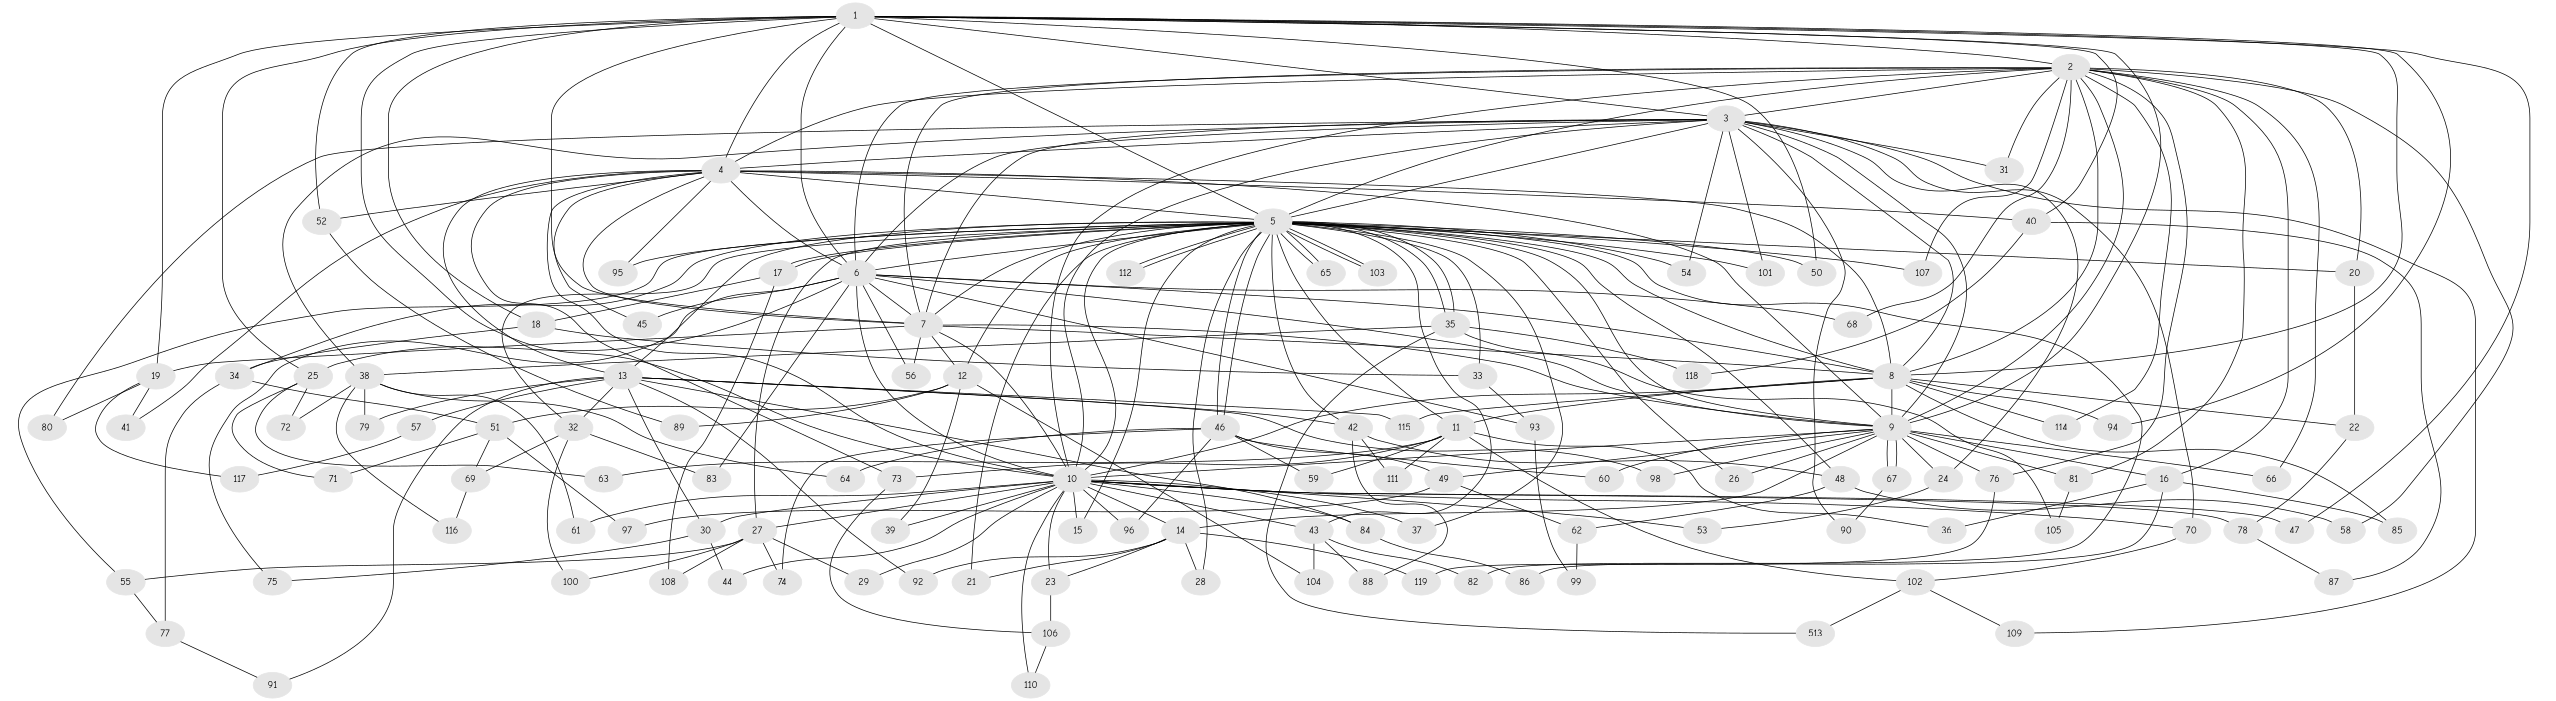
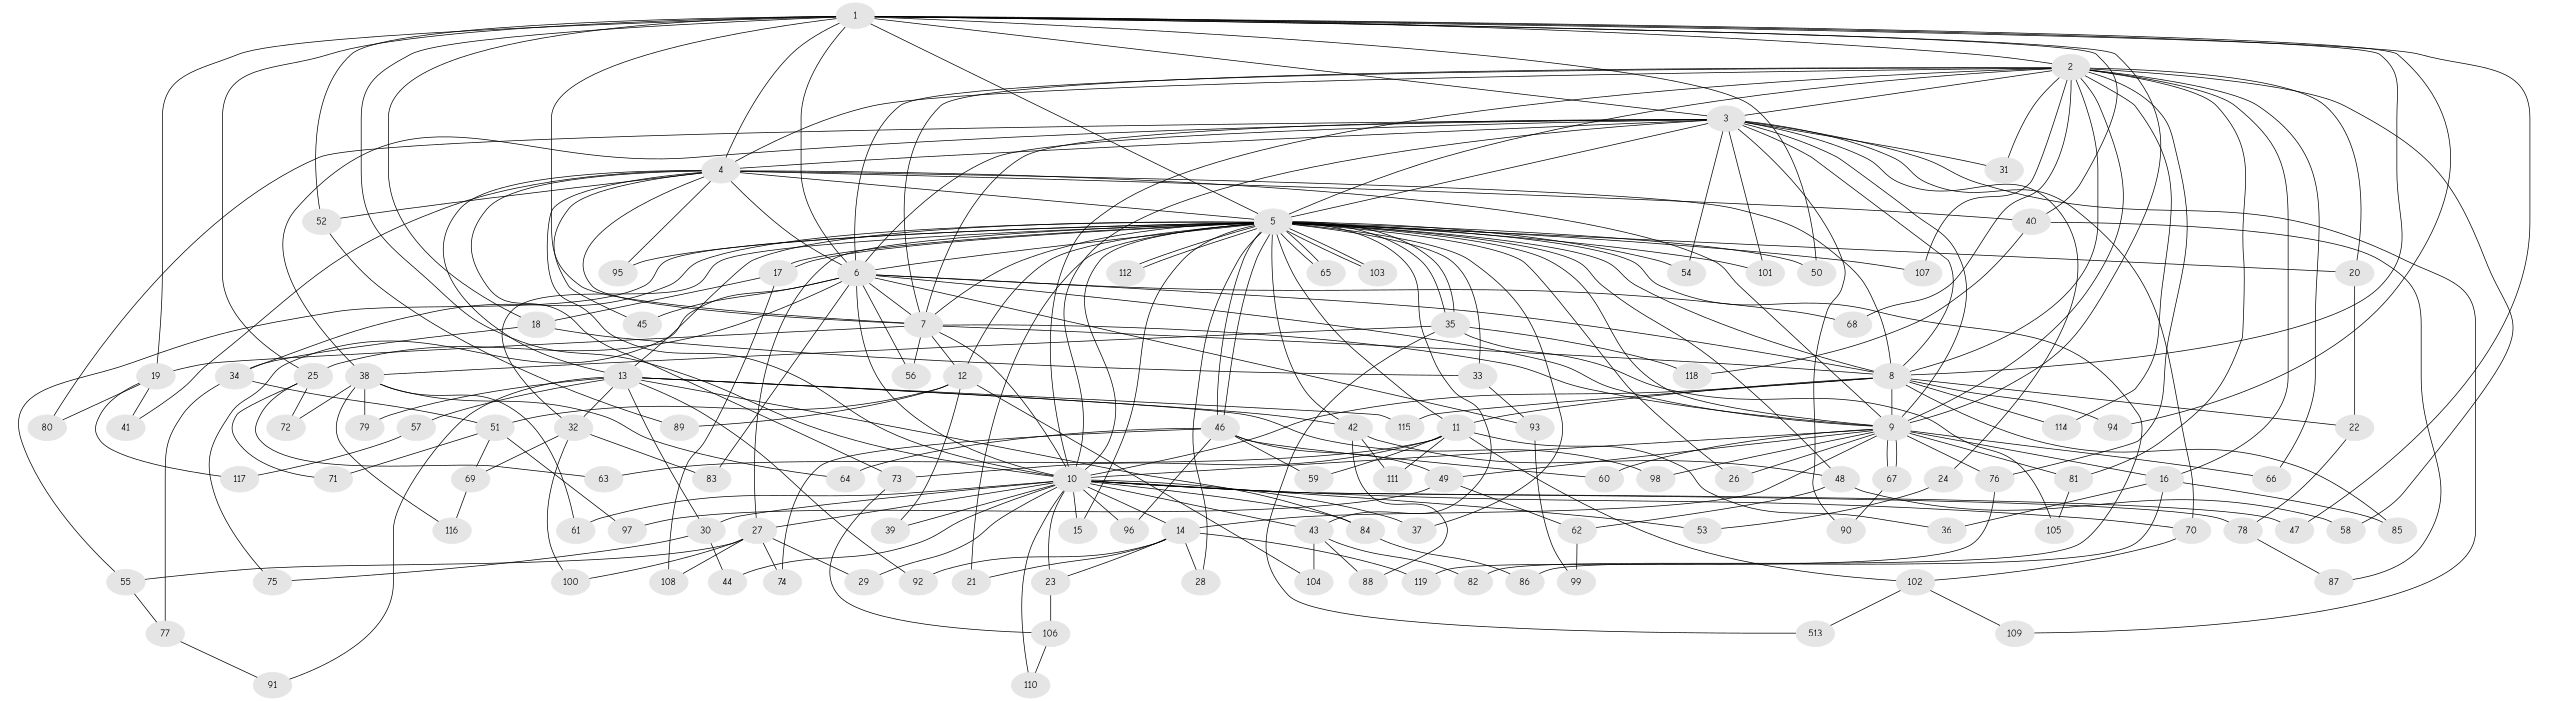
  graph {
    fontname="Comic Neue"
    node [color=gray90 fontname="Comic Neue" style=filled]
    edge [fontname="Comic Neue"]
    1
    2
    3
    4
    5
    6
    7
    8
    9
    10
    18
    19
    25
    40
    47
    50
    52
    94
    16
    20
    31
    58
    66
    68
    76
    81
    107
    114
    24
    38
    54
    70
    80
    90
    101
    109
    13
    41
    45
    73
    95
    11
    12
    15
    17
    21
    26
    27
    28
    32
    33
    34
    35
    37
    42
    43
    46
    48
    55
    65
    82
    103
    112
    56
    75
    83
    93
    22
    85
    115
    14
    49
    60
    67
    98
    23
    29
    30
    39
    44
    53
    61
    78
    84
    96
    110
    117
    63
    71
    72
    118
    87
    89
    36
    86
    119
    105
    79
    64
    116
    102
    57
    91
    92
    106
    59
    111
    51
    104
    108
    74
    100
    69
    77
    n115 [label=513]
    88
    62
    99
    97
    1 -- 2
    1 -- 3
    1 -- 4
    1 -- 5
    1 -- 6
    1 -- 7
    1 -- 8
    1 -- 9
    1 -- 10
    1 -- 18
    1 -- 19
    1 -- 25
    1 -- 40
    1 -- 47
    1 -- 50
    1 -- 52
    1 -- 94
    2 -- 3
    2 -- 4
    2 -- 5
    2 -- 6
    2 -- 7
    2 -- 8
    2 -- 9
    2 -- 10
    2 -- 16
    2 -- 20
    2 -- 31
    2 -- 58
    2 -- 66
    2 -- 68
    2 -- 76
    2 -- 81
    2 -- 107
    2 -- 114
    3 -- 4
    3 -- 5
    3 -- 6
    3 -- 7
    3 -- 8
    3 -- 9
    3 -- 10
    3 -- 31
    3 -- 24
    3 -- 38
    3 -- 54
    3 -- 70
    3 -- 80
    3 -- 90
    3 -- 101
    3 -- 109
    4 -- 5
    4 -- 6
    4 -- 7
    4 -- 8
    4 -- 9
    4 -- 10
    4 -- 40
    4 -- 52
    4 -- 13
    4 -- 41
    4 -- 45
    4 -- 73
    4 -- 95
    5 -- 6
    5 -- 7
    5 -- 8
    5 -- 9
    5 -- 10
    5 -- 50
    5 -- 20
    5 -- 107
    5 -- 54
    5 -- 101
    5 -- 13
    5 -- 95
    5 -- 11
    5 -- 12
    5 -- 15
    5 -- 17
    5 -- 17
    5 -- 21
    5 -- 26
    5 -- 27
    5 -- 28
    5 -- 32
    5 -- 33
    5 -- 34
    5 -- 35
    5 -- 35
    5 -- 37
    5 -- 42
    5 -- 43
    5 -- 46
    5 -- 46
    5 -- 48
    5 -- 55
    5 -- 65
    5 -- 65
    5 -- 82
    5 -- 103
    5 -- 103
    5 -- 112
    5 -- 112
    6 -- 7
    6 -- 8
    6 -- 9
    6 -- 10
    6 -- 25
    6 -- 68
    6 -- 45
    6 -- 56
    6 -- 75
    6 -- 83
    6 -- 93
    7 -- 8
    7 -- 9
    7 -- 10
    7 -- 19
    7 -- 12
    7 -- 56
    8 -- 9
    8 -- 10
    8 -- 94
    8 -- 114
    8 -- 11
    8 -- 22
    8 -- 85
    8 -- 115
    9 -- 10
    9 -- 16
    9 -- 66
    9 -- 76
    9 -- 81
-   9 -- 24
    9 -- 26
    9 -- 14
    9 -- 49
    9 -- 60
    9 -- 67
    9 -- 67
    9 -- 98
    10 -- 47
    10 -- 70
    10 -- 15
    10 -- 27
    10 -- 37
    10 -- 43
    10 -- 14
    10 -- 23
    10 -- 29
    10 -- 30
    10 -- 39
    10 -- 44
    10 -- 53
    10 -- 61
    10 -- 78
    10 -- 84
    10 -- 96
    10 -- 110
    18 -- 33
    18 -- 34
    19 -- 80
    19 -- 41
    19 -- 117
    25 -- 63
    25 -- 71
    25 -- 72
    40 -- 118
    40 -- 87
    52 -- 89
    16 -- 85
    16 -- 36
    16 -- 86
    20 -- 22
    76 -- 119
    81 -- 105
    24 -- 53
    38 -- 61
    38 -- 72
    38 -- 79
    38 -- 64
    38 -- 116
    70 -- 102
    13 -- 32
    13 -- 42
    13 -- 115
    13 -- 98
    13 -- 30
    13 -- 84
    13 -- 79
    13 -- 57
    13 -- 91
    13 -- 92
    73 -- 106
    11 -- 73
    11 -- 63
    11 -- 36
    11 -- 102
    11 -- 59
    11 -- 111
    12 -- 39
    12 -- 89
    12 -- 51
    12 -- 104
    17 -- 18
    17 -- 108
    27 -- 55
    27 -- 29
    27 -- 108
    27 -- 74
    27 -- 100
    32 -- 83
    32 -- 100
    32 -- 69
    33 -- 93
    34 -- 51
    34 -- 77
    35 -- 38
    35 -- 118
    35 -- 105
    35 -- n115
    42 -- 48
    42 -- 111
    42 -- 88
    43 -- 82
    43 -- 104
    43 -- 88
    46 -- 49
    46 -- 60
    46 -- 96
    46 -- 64
    46 -- 59
    46 -- 74
    48 -- 58
    48 -- 62
    55 -- 77
    93 -- 99
    22 -- 78
    14 -- 21
    14 -- 28
    14 -- 23
    14 -- 119
    14 -- 92
    49 -- 62
    49 -- 97
    67 -- 90
    23 -- 106
    30 -- 75
    30 -- 44
    78 -- 87
    84 -- 86
    102 -- 109
    102 -- n115
    57 -- 117
    106 -- 110
    51 -- 71
    51 -- 69
    51 -- 97
    69 -- 116
    77 -- 91
    62 -- 99
  }
